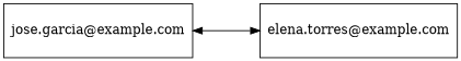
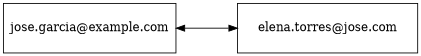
  digraph {
    nodesep=1
    ranksep=1
    rankdir=LR
    node [fillcolor=white shape=box style=filled]
    n1 [height=0.8 label="jose.garcia@example.com"]
-   n2 [height=0.8 label="elena.torres@example.com"]
+   n2 [height=0.8 label="elena.torres@jose.com"]
    n1 -> n2 [dir=both]
  }
